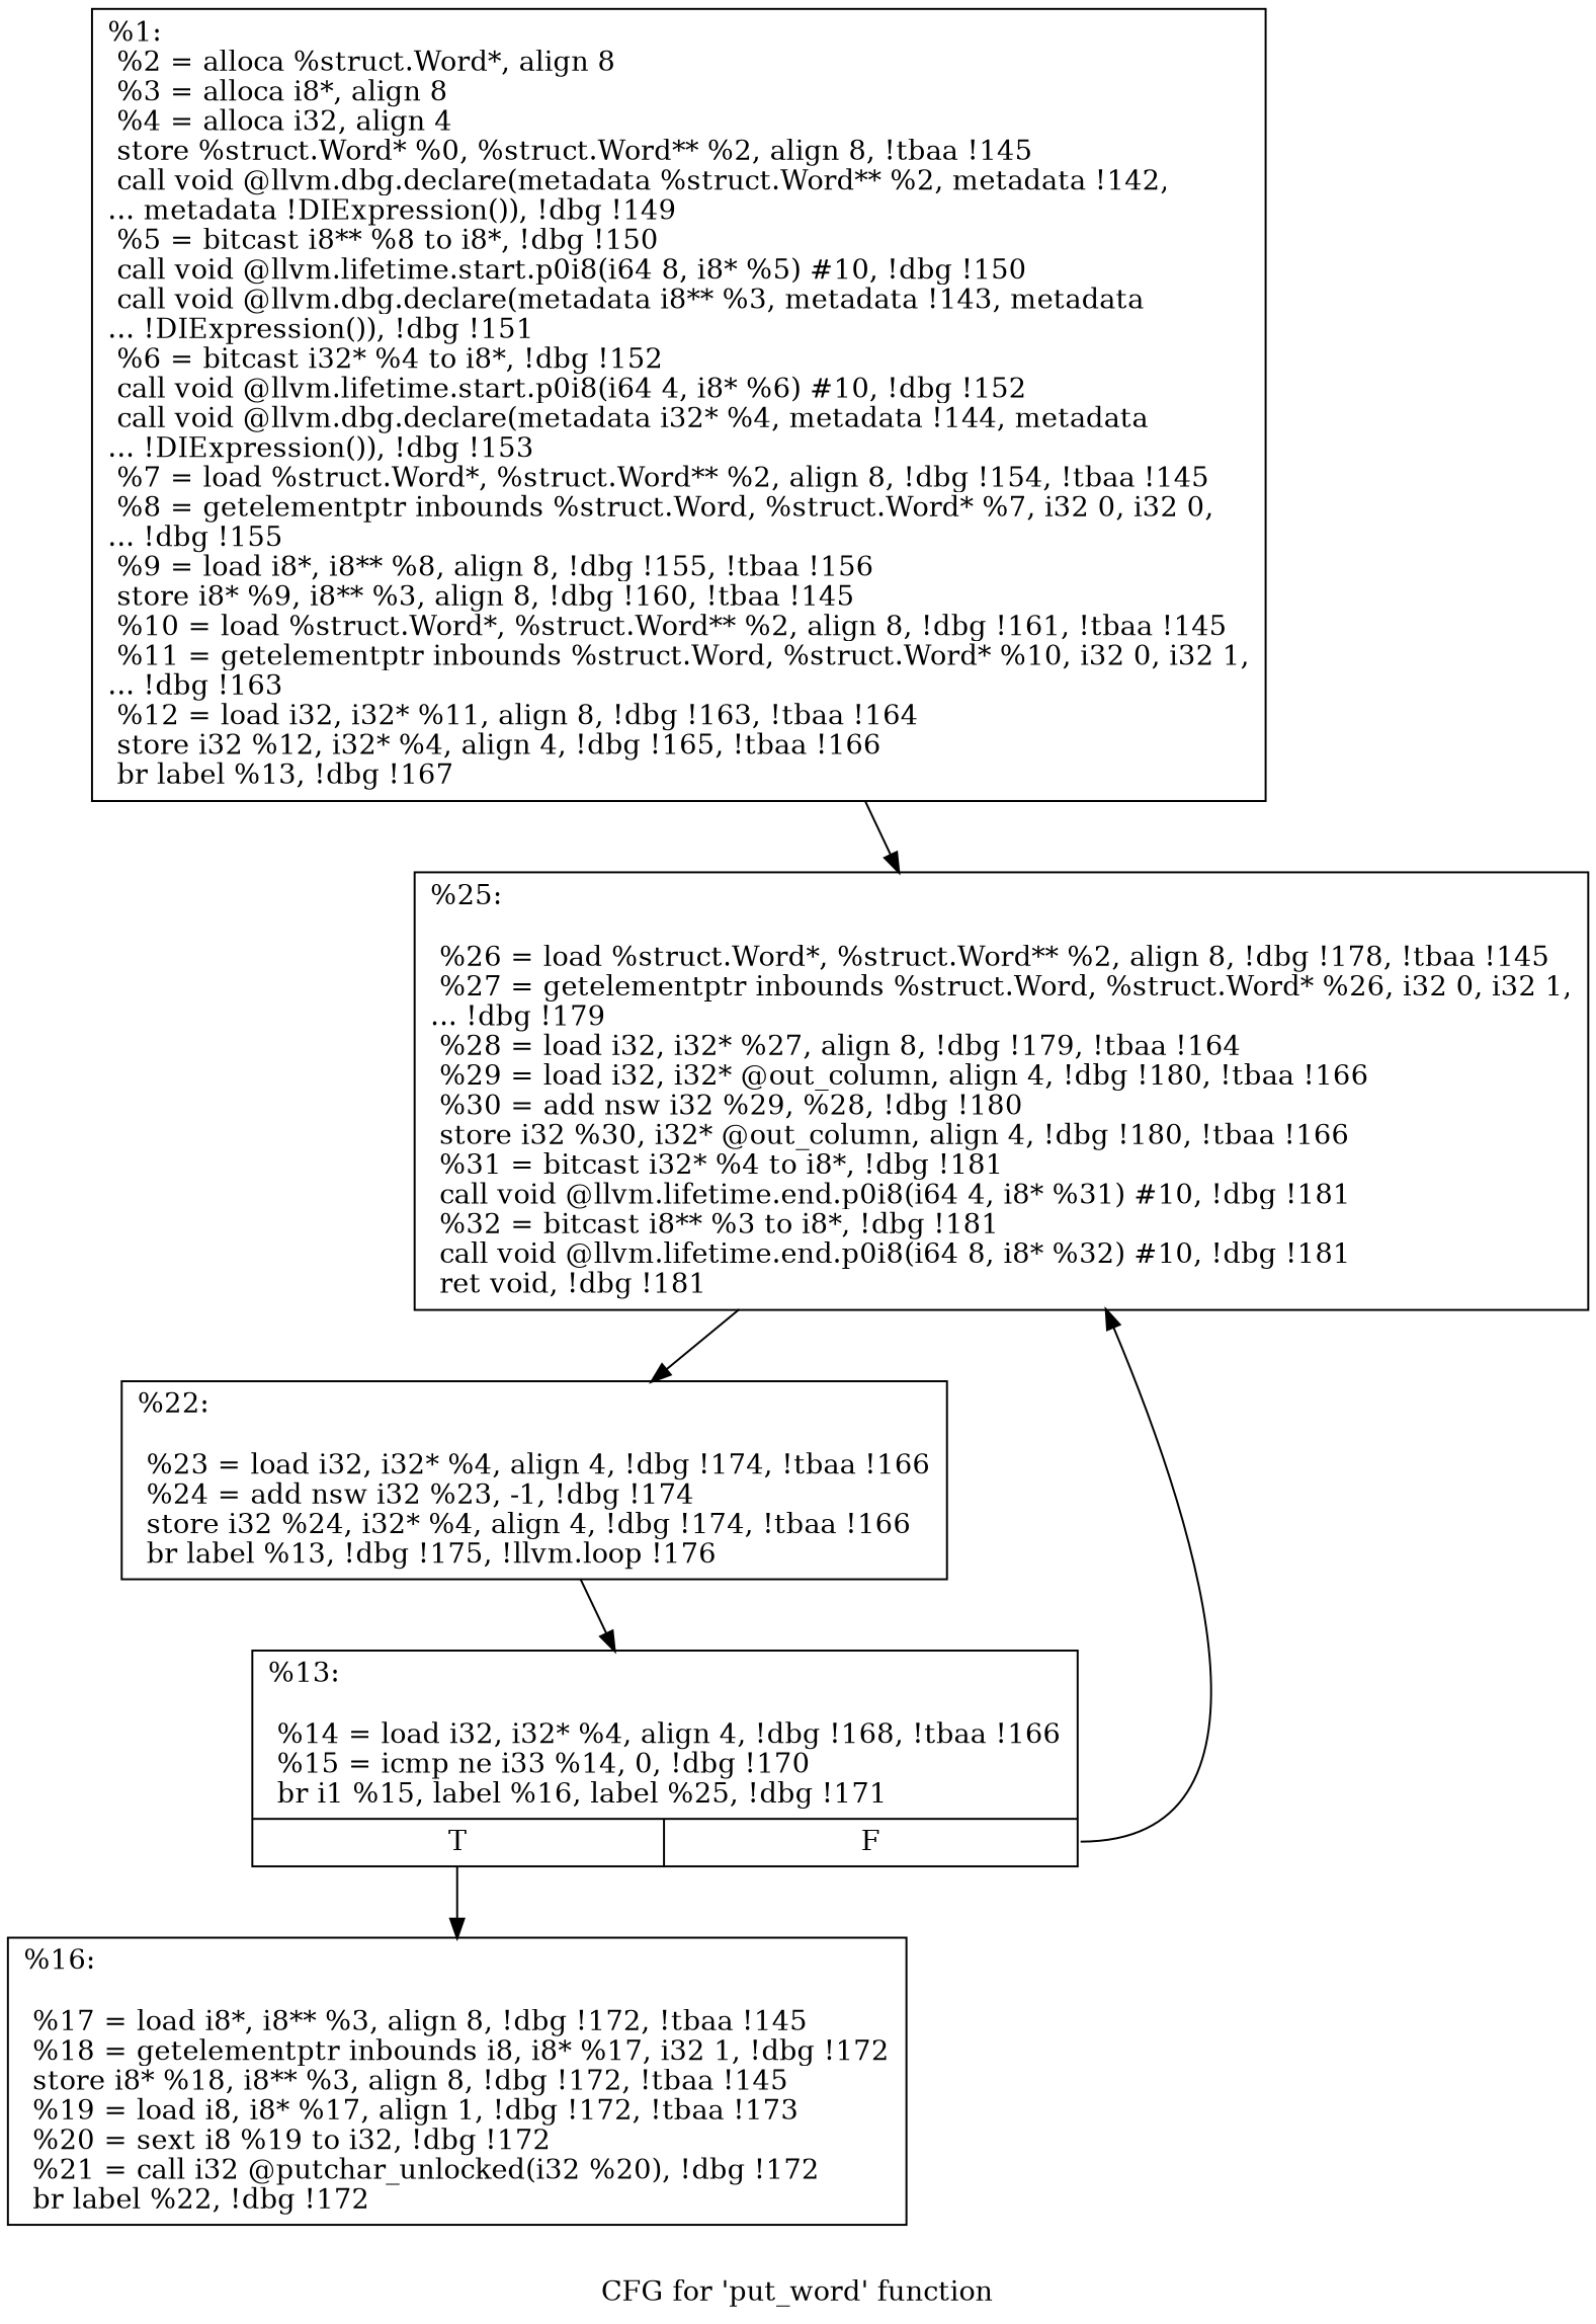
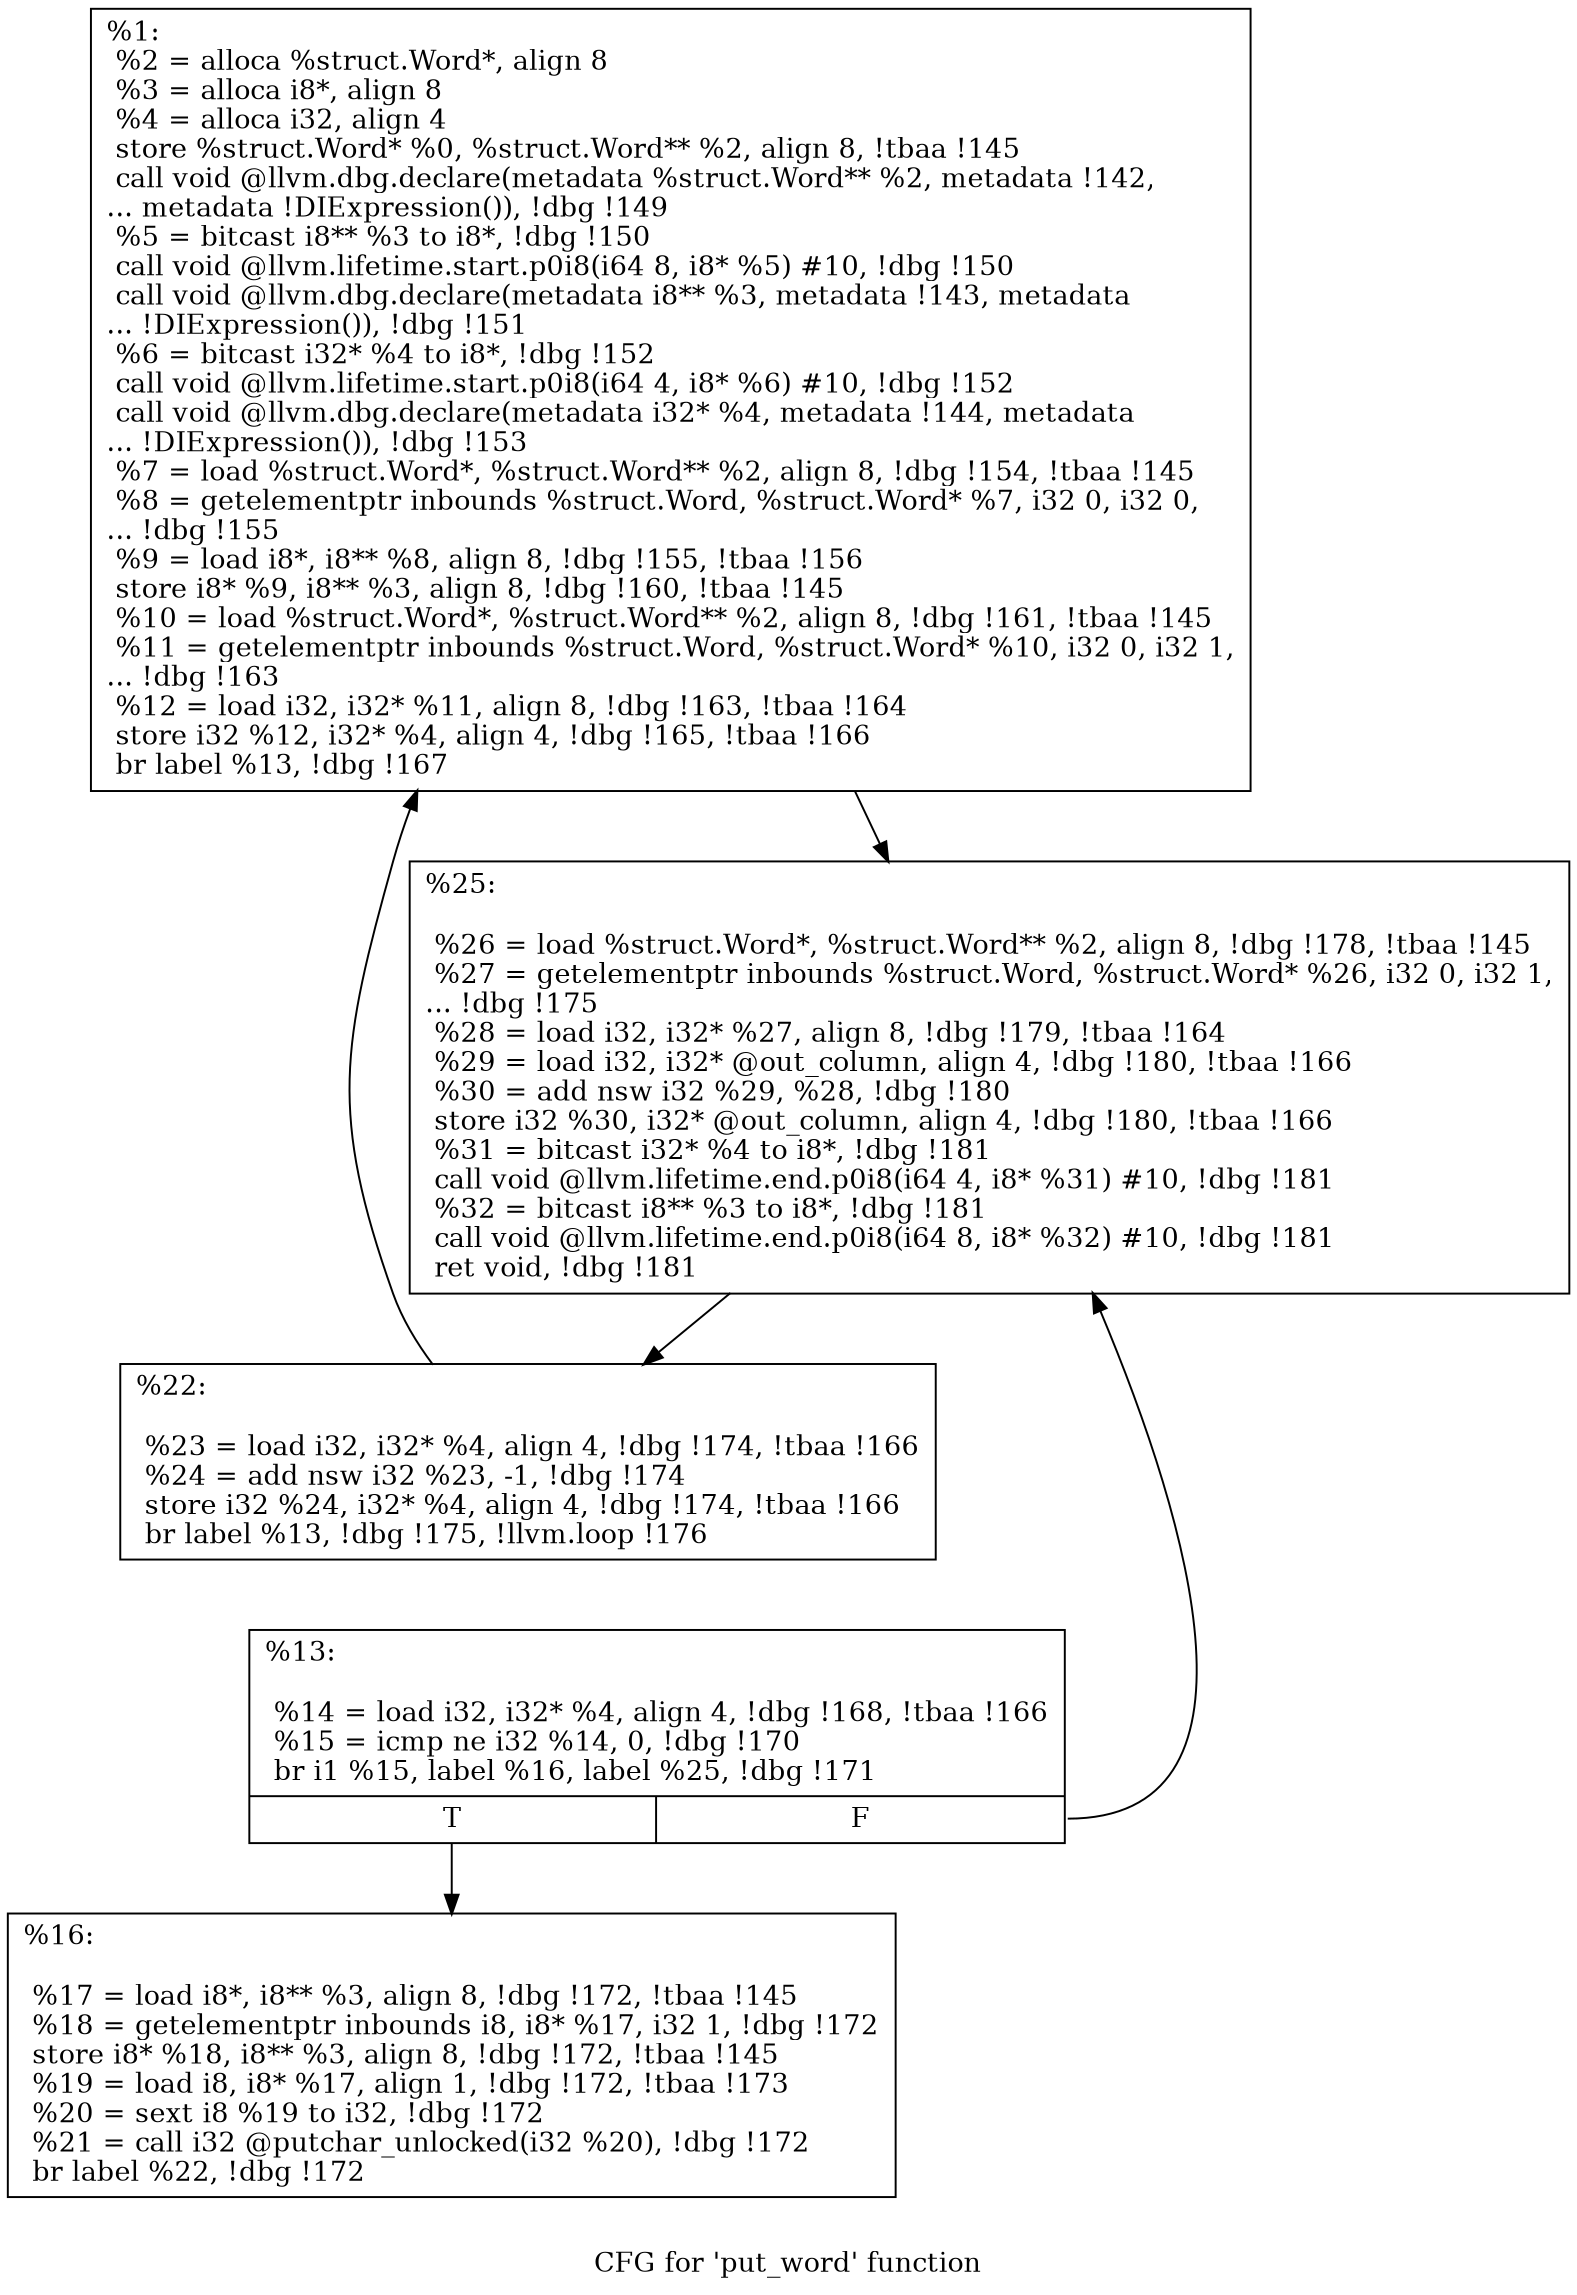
  digraph {
    label="CFG for 'put_word' function"
    node [shape=record]
-   n1 [label="{%1:\l  %2 = alloca %struct.Word*, align 8\l  %3 = alloca i8*, align 8\l  %4 = alloca i32, align 4\l  store %struct.Word* %0, %struct.Word** %2, align 8, !tbaa !145\l  call void @llvm.dbg.declare(metadata %struct.Word** %2, metadata !142,\l... metadata !DIExpression()), !dbg !149\l  %5 = bitcast i8** %8 to i8*, !dbg !150\l  call void @llvm.lifetime.start.p0i8(i64 8, i8* %5) #10, !dbg !150\l  call void @llvm.dbg.declare(metadata i8** %3, metadata !143, metadata\l... !DIExpression()), !dbg !151\l  %6 = bitcast i32* %4 to i8*, !dbg !152\l  call void @llvm.lifetime.start.p0i8(i64 4, i8* %6) #10, !dbg !152\l  call void @llvm.dbg.declare(metadata i32* %4, metadata !144, metadata\l... !DIExpression()), !dbg !153\l  %7 = load %struct.Word*, %struct.Word** %2, align 8, !dbg !154, !tbaa !145\l  %8 = getelementptr inbounds %struct.Word, %struct.Word* %7, i32 0, i32 0,\l... !dbg !155\l  %9 = load i8*, i8** %8, align 8, !dbg !155, !tbaa !156\l  store i8* %9, i8** %3, align 8, !dbg !160, !tbaa !145\l  %10 = load %struct.Word*, %struct.Word** %2, align 8, !dbg !161, !tbaa !145\l  %11 = getelementptr inbounds %struct.Word, %struct.Word* %10, i32 0, i32 1,\l... !dbg !163\l  %12 = load i32, i32* %11, align 8, !dbg !163, !tbaa !164\l  store i32 %12, i32* %4, align 4, !dbg !165, !tbaa !166\l  br label %13, !dbg !167\l}"]
-   n2 [label="{%25:\l\l  %26 = load %struct.Word*, %struct.Word** %2, align 8, !dbg !178, !tbaa !145\l  %27 = getelementptr inbounds %struct.Word, %struct.Word* %26, i32 0, i32 1,\l... !dbg !179\l  %28 = load i32, i32* %27, align 8, !dbg !179, !tbaa !164\l  %29 = load i32, i32* @out_column, align 4, !dbg !180, !tbaa !166\l  %30 = add nsw i32 %29, %28, !dbg !180\l  store i32 %30, i32* @out_column, align 4, !dbg !180, !tbaa !166\l  %31 = bitcast i32* %4 to i8*, !dbg !181\l  call void @llvm.lifetime.end.p0i8(i64 4, i8* %31) #10, !dbg !181\l  %32 = bitcast i8** %3 to i8*, !dbg !181\l  call void @llvm.lifetime.end.p0i8(i64 8, i8* %32) #10, !dbg !181\l  ret void, !dbg !181\l}"]
-   n3 [label="{%13:\l\l  %14 = load i32, i32* %4, align 4, !dbg !168, !tbaa !166\l  %15 = icmp ne i33 %14, 0, !dbg !170\l  br i1 %15, label %16, label %25, !dbg !171\l|{<s0>T|<s1>F}}"]
+   n1 [label="{%1:\l  %2 = alloca %struct.Word*, align 8\l  %3 = alloca i8*, align 8\l  %4 = alloca i32, align 4\l  store %struct.Word* %0, %struct.Word** %2, align 8, !tbaa !145\l  call void @llvm.dbg.declare(metadata %struct.Word** %2, metadata !142,\l... metadata !DIExpression()), !dbg !149\l  %5 = bitcast i8** %3 to i8*, !dbg !150\l  call void @llvm.lifetime.start.p0i8(i64 8, i8* %5) #10, !dbg !150\l  call void @llvm.dbg.declare(metadata i8** %3, metadata !143, metadata\l... !DIExpression()), !dbg !151\l  %6 = bitcast i32* %4 to i8*, !dbg !152\l  call void @llvm.lifetime.start.p0i8(i64 4, i8* %6) #10, !dbg !152\l  call void @llvm.dbg.declare(metadata i32* %4, metadata !144, metadata\l... !DIExpression()), !dbg !153\l  %7 = load %struct.Word*, %struct.Word** %2, align 8, !dbg !154, !tbaa !145\l  %8 = getelementptr inbounds %struct.Word, %struct.Word* %7, i32 0, i32 0,\l... !dbg !155\l  %9 = load i8*, i8** %8, align 8, !dbg !155, !tbaa !156\l  store i8* %9, i8** %3, align 8, !dbg !160, !tbaa !145\l  %10 = load %struct.Word*, %struct.Word** %2, align 8, !dbg !161, !tbaa !145\l  %11 = getelementptr inbounds %struct.Word, %struct.Word* %10, i32 0, i32 1,\l... !dbg !163\l  %12 = load i32, i32* %11, align 8, !dbg !163, !tbaa !164\l  store i32 %12, i32* %4, align 4, !dbg !165, !tbaa !166\l  br label %13, !dbg !167\l}"]
+   n2 [label="{%25:\l\l  %26 = load %struct.Word*, %struct.Word** %2, align 8, !dbg !178, !tbaa !145\l  %27 = getelementptr inbounds %struct.Word, %struct.Word* %26, i32 0, i32 1,\l... !dbg !175\l  %28 = load i32, i32* %27, align 8, !dbg !179, !tbaa !164\l  %29 = load i32, i32* @out_column, align 4, !dbg !180, !tbaa !166\l  %30 = add nsw i32 %29, %28, !dbg !180\l  store i32 %30, i32* @out_column, align 4, !dbg !180, !tbaa !166\l  %31 = bitcast i32* %4 to i8*, !dbg !181\l  call void @llvm.lifetime.end.p0i8(i64 4, i8* %31) #10, !dbg !181\l  %32 = bitcast i8** %3 to i8*, !dbg !181\l  call void @llvm.lifetime.end.p0i8(i64 8, i8* %32) #10, !dbg !181\l  ret void, !dbg !181\l}"]
+   n3 [label="{%13:\l\l  %14 = load i32, i32* %4, align 4, !dbg !168, !tbaa !166\l  %15 = icmp ne i32 %14, 0, !dbg !170\l  br i1 %15, label %16, label %25, !dbg !171\l|{<s0>T|<s1>F}}"]
    n4 [label="{%16:\l\l  %17 = load i8*, i8** %3, align 8, !dbg !172, !tbaa !145\l  %18 = getelementptr inbounds i8, i8* %17, i32 1, !dbg !172\l  store i8* %18, i8** %3, align 8, !dbg !172, !tbaa !145\l  %19 = load i8, i8* %17, align 1, !dbg !172, !tbaa !173\l  %20 = sext i8 %19 to i32, !dbg !172\l  %21 = call i32 @putchar_unlocked(i32 %20), !dbg !172\l  br label %22, !dbg !172\l}"]
    n5 [label="{%22:\l\l  %23 = load i32, i32* %4, align 4, !dbg !174, !tbaa !166\l  %24 = add nsw i32 %23, -1, !dbg !174\l  store i32 %24, i32* %4, align 4, !dbg !174, !tbaa !166\l  br label %13, !dbg !175, !llvm.loop !176\l}"]
    n1 -> n2
    n2 -> n5
    n3 -> n2 [tailport=s1]
    n3 -> n4 [tailport=s0]
-   n5 -> n3
+   n5 -> n1
  }
